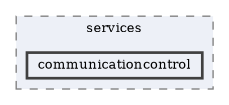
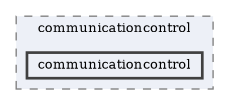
  digraph {
    compound=true
    fontname="DejaVu Serif"
    n1 [color=grey25 fillcolor="#edf0f7" fontname="DejaVu Serif" fontsize=10 height=0.2 label=communicationcontrol shape=box style="filled,bold" width=0.4]
    subgraph cluster_1 {
      bgcolor="#edf0f7"
      fontsize=10
-     label=services
+     label=communicationcontrol
      pencolor=grey50
      style="filled,dashed"
      n1
    }
  }
